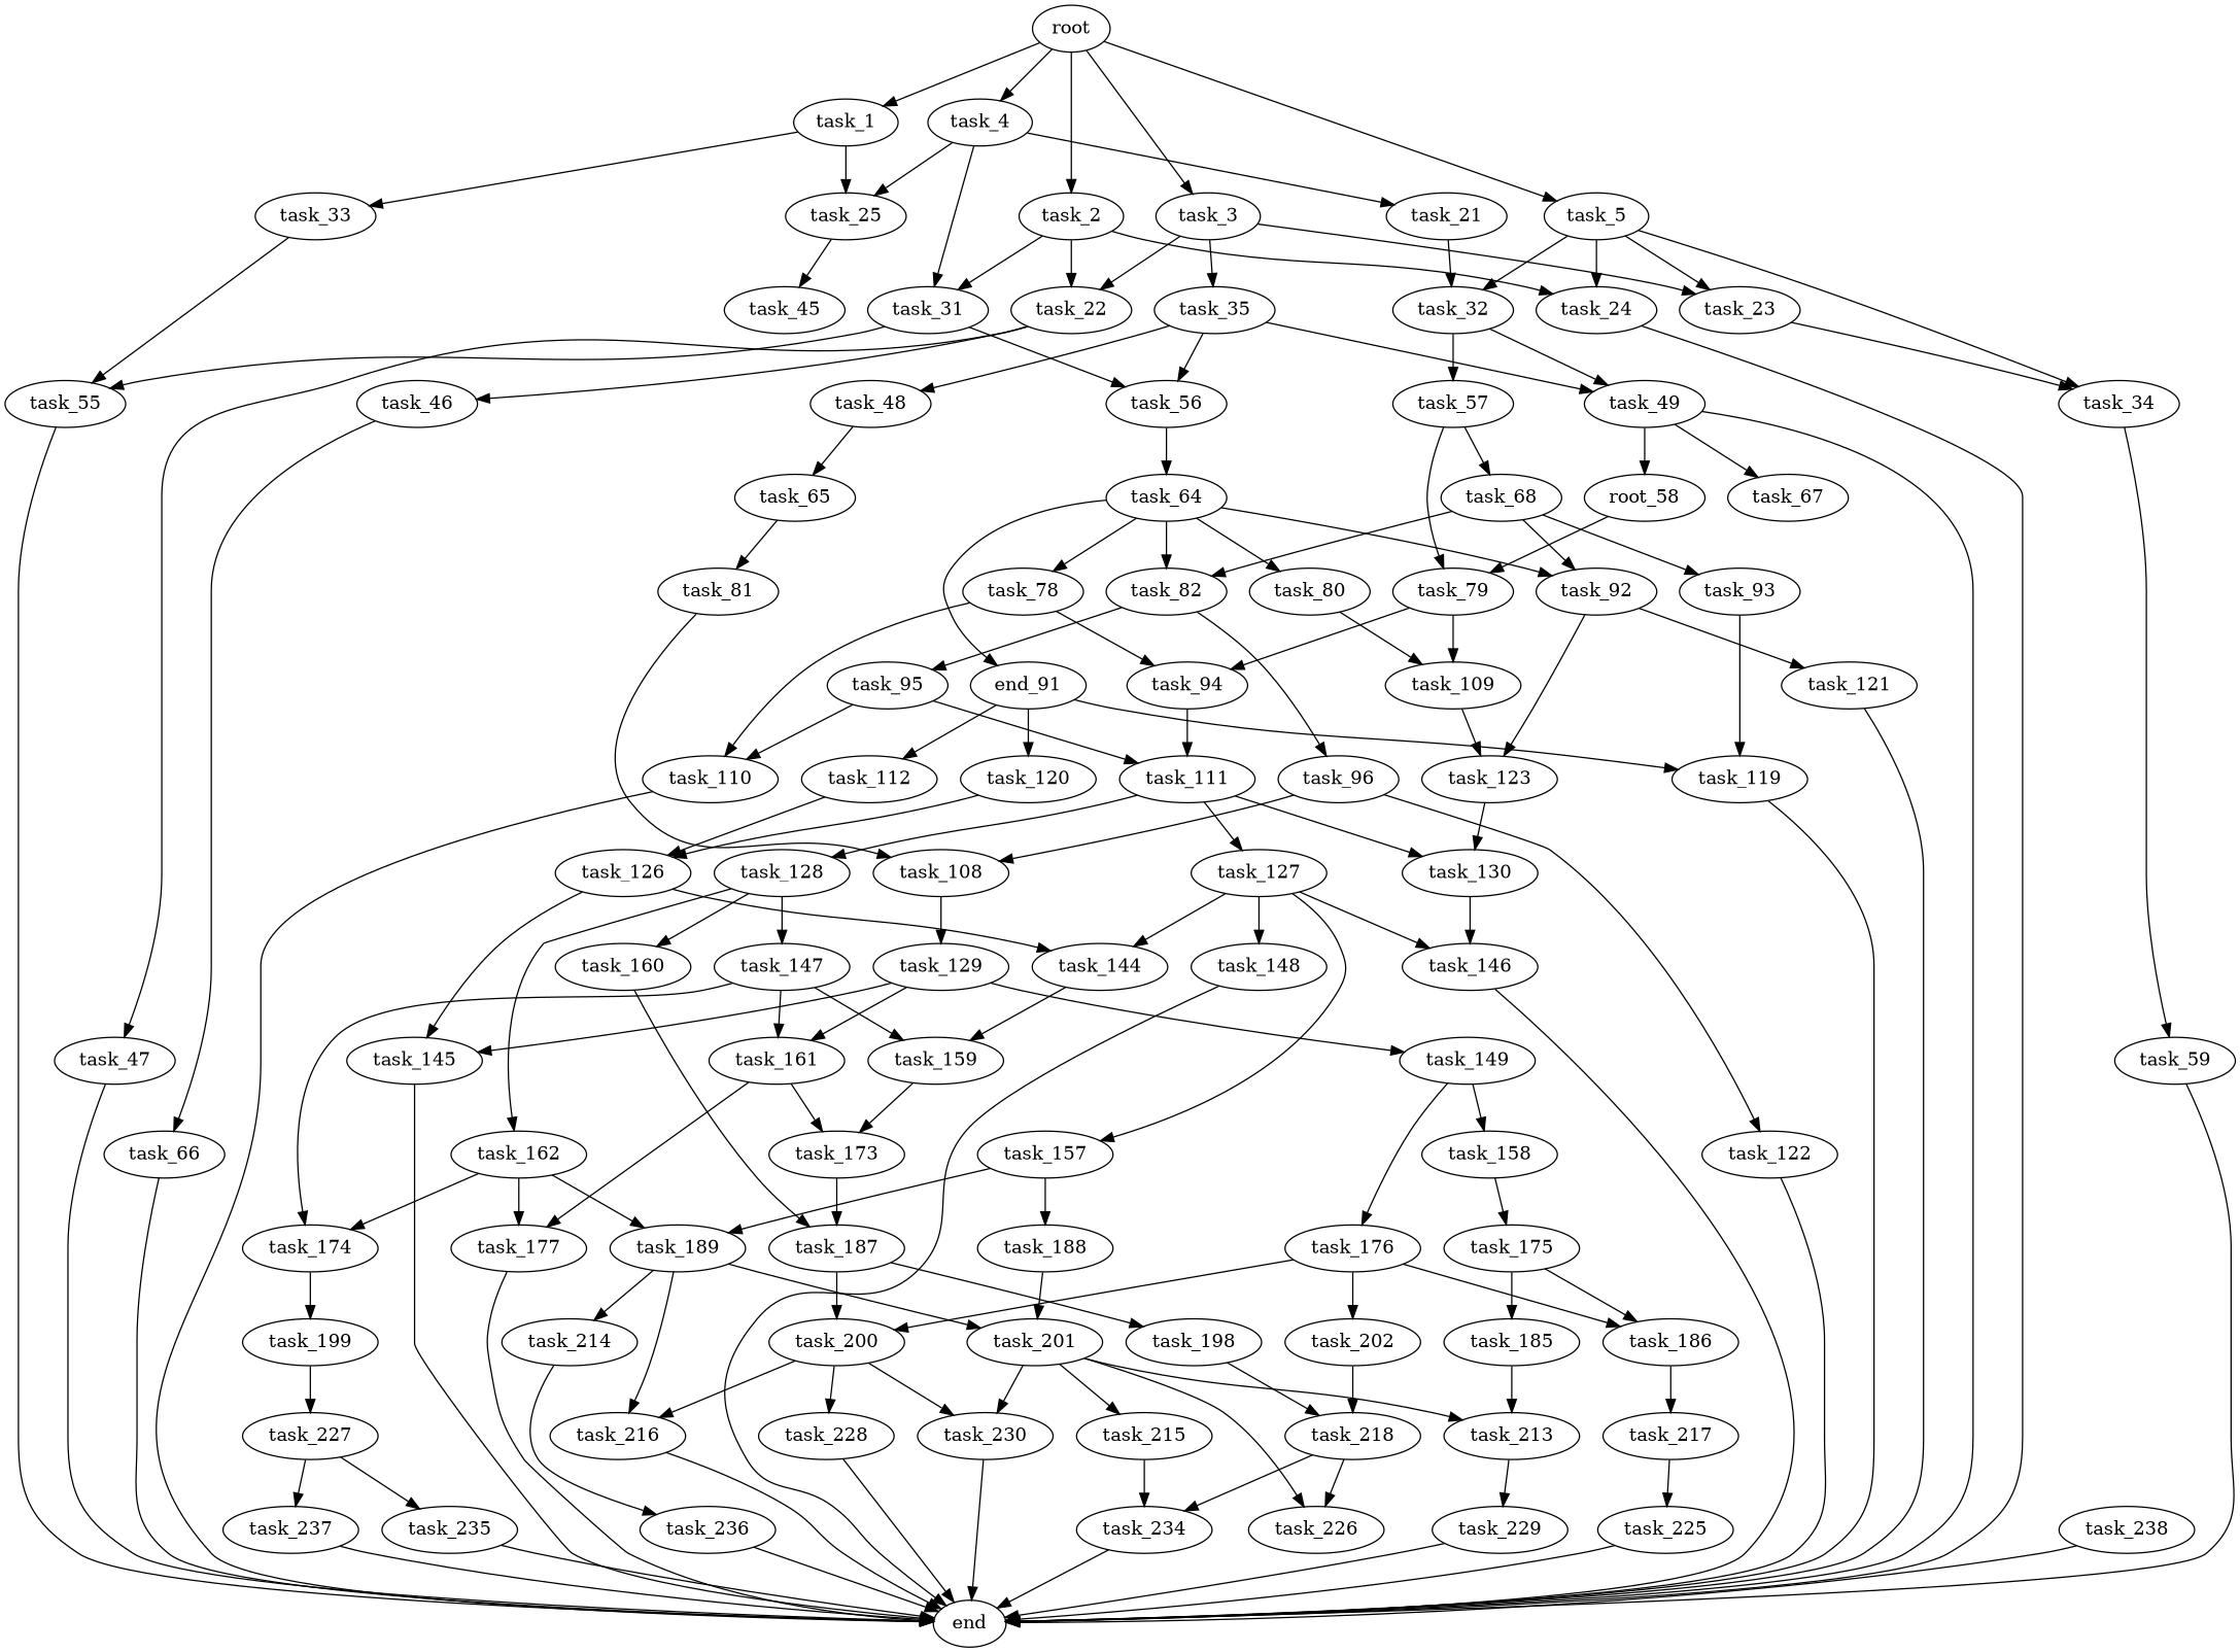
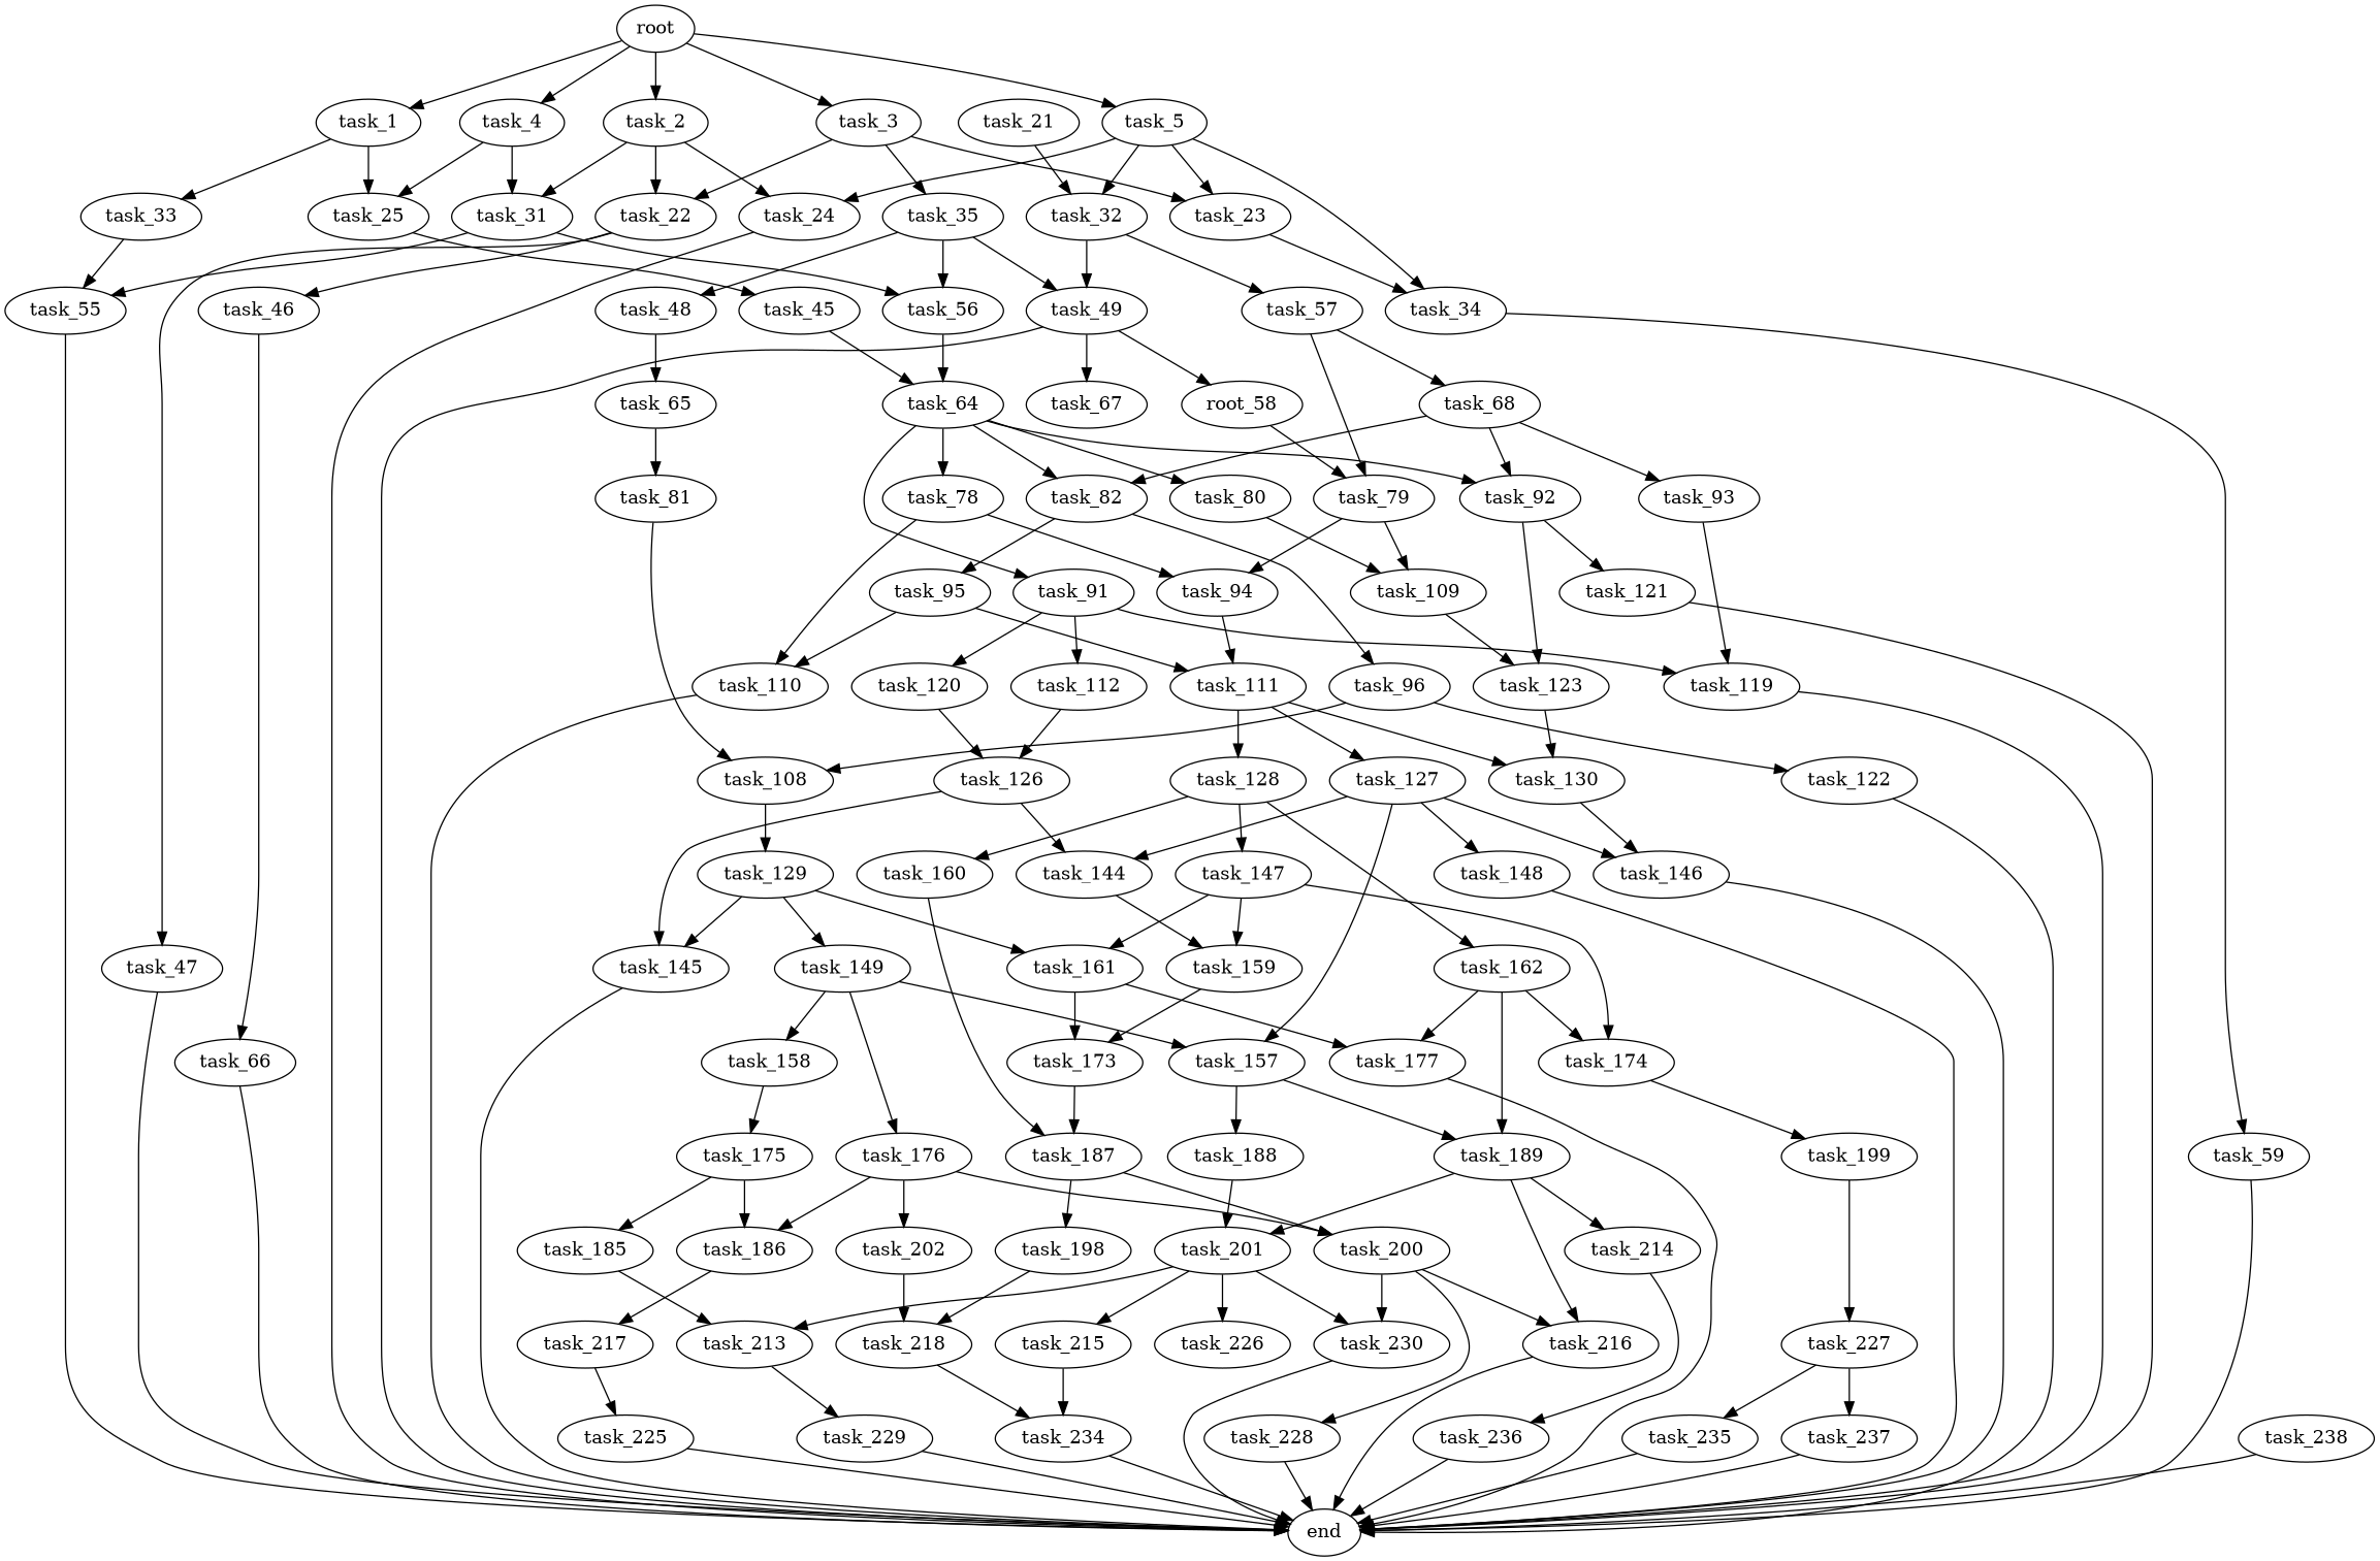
  digraph {
    root
    task_1
    task_2
    task_3
    task_4
    task_5
    task_25
    task_33
    task_22
    task_24
    task_31
    task_23
    task_35
    task_21
    task_32
    task_34
    task_45
    task_55
    task_46
    task_47
    end
    task_56
    task_49
    task_48
    task_57
    task_59
    task_64
    task_66
    n29 [label=root_58]
    task_67
    task_65
    task_68
    task_79
    task_78
    task_80
    task_82
-   task_91 [label=end_91]
+   task_91
    task_92
    task_93
    task_94
    task_109
    task_81
    task_110
    task_95
    task_96
    task_112
    task_119
    task_120
    task_121
    task_123
    task_108
    task_111
    task_122
    task_126
    task_130
    task_129
    task_127
    task_128
    task_145
    task_149
    task_161
    task_144
    task_146
    task_148
    task_157
    task_147
    task_160
    task_162
    task_158
    task_176
    task_177
    task_173
    task_159
    task_188
    task_189
    task_174
    task_187
    task_201
    task_214
    task_216
    task_199
    task_200
    task_198
    task_175
    task_186
    task_202
    task_227
    task_185
    task_217
    task_228
    task_230
    task_218
    task_213
    task_215
    task_226
    task_236
    task_235
    task_237
    task_229
    task_225
    task_234
    task_238
    root -> task_1
    root -> task_2
    root -> task_3
    root -> task_4
    root -> task_5
    task_1 -> task_25
    task_1 -> task_33
    task_2 -> task_22
    task_2 -> task_24
    task_2 -> task_31
    task_3 -> task_22
    task_3 -> task_23
    task_3 -> task_35
    task_4 -> task_25
    task_4 -> task_31
-   task_4 -> task_21
    task_5 -> task_24
    task_5 -> task_23
    task_5 -> task_32
    task_5 -> task_34
    task_25 -> task_45
    task_33 -> task_55
    task_22 -> task_46
    task_22 -> task_47
    task_24 -> end
    task_31 -> task_55
    task_31 -> task_56
    task_23 -> task_34
    task_35 -> task_56
    task_35 -> task_49
    task_35 -> task_48
    task_21 -> task_32
    task_32 -> task_49
    task_32 -> task_57
    task_34 -> task_59
+   task_45 -> task_64
    task_55 -> end
    task_46 -> task_66
    task_47 -> end
    task_56 -> task_64
    task_49 -> end
    task_49 -> n29
    task_49 -> task_67
    task_48 -> task_65
    task_57 -> task_68
    task_57 -> task_79
    task_59 -> end
    task_64 -> task_78
    task_64 -> task_80
    task_64 -> task_82
    task_64 -> task_91
    task_64 -> task_92
    task_66 -> end
    n29 -> task_79
    task_65 -> task_81
    task_68 -> task_82
    task_68 -> task_92
    task_68 -> task_93
    task_79 -> task_94
    task_79 -> task_109
    task_78 -> task_94
    task_78 -> task_110
    task_80 -> task_109
    task_82 -> task_95
    task_82 -> task_96
    task_91 -> task_112
    task_91 -> task_119
    task_91 -> task_120
    task_92 -> task_121
    task_92 -> task_123
    task_93 -> task_119
    task_94 -> task_111
    task_109 -> task_123
    task_81 -> task_108
    task_110 -> end
    task_95 -> task_110
    task_95 -> task_111
    task_96 -> task_108
    task_96 -> task_122
    task_112 -> task_126
    task_119 -> end
    task_120 -> task_126
    task_121 -> end
    task_123 -> task_130
    task_108 -> task_129
    task_111 -> task_130
    task_111 -> task_127
    task_111 -> task_128
    task_122 -> end
    task_126 -> task_145
    task_126 -> task_144
    task_130 -> task_146
    task_129 -> task_145
    task_129 -> task_149
    task_129 -> task_161
    task_127 -> task_144
    task_127 -> task_146
    task_127 -> task_148
    task_127 -> task_157
    task_128 -> task_147
    task_128 -> task_160
    task_128 -> task_162
    task_145 -> end
+   task_149 -> task_157
    task_149 -> task_158
    task_149 -> task_176
    task_161 -> task_177
    task_161 -> task_173
    task_144 -> task_159
    task_146 -> end
    task_148 -> end
    task_157 -> task_188
    task_157 -> task_189
    task_147 -> task_161
    task_147 -> task_159
    task_147 -> task_174
    task_160 -> task_187
    task_162 -> task_177
    task_162 -> task_189
    task_162 -> task_174
    task_158 -> task_175
    task_176 -> task_200
    task_176 -> task_186
    task_176 -> task_202
    task_177 -> end
    task_173 -> task_187
    task_159 -> task_173
    task_188 -> task_201
    task_189 -> task_201
    task_189 -> task_214
    task_189 -> task_216
    task_174 -> task_199
    task_187 -> task_200
    task_187 -> task_198
    task_201 -> task_230
    task_201 -> task_213
    task_201 -> task_215
    task_201 -> task_226
    task_214 -> task_236
    task_216 -> end
    task_199 -> task_227
    task_200 -> task_216
    task_200 -> task_228
    task_200 -> task_230
    task_198 -> task_218
    task_175 -> task_186
    task_175 -> task_185
    task_186 -> task_217
    task_202 -> task_218
    task_227 -> task_235
    task_227 -> task_237
    task_185 -> task_213
    task_217 -> task_225
    task_228 -> end
    task_230 -> end
-   task_218 -> task_226
    task_218 -> task_234
    task_213 -> task_229
    task_215 -> task_234
    task_236 -> end
    task_235 -> end
    task_237 -> end
    task_229 -> end
    task_225 -> end
    task_234 -> end
    task_238 -> end
  }
